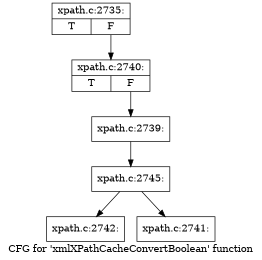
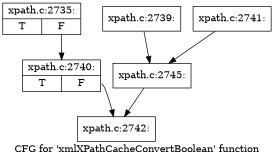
  digraph {
    label="CFG for 'xmlXPathCacheConvertBoolean' function"
    node [shape=record]
    n1 [label="{xpath.c:2735:|{<s0>T|<s1>F}}"]
    n2 [label="{xpath.c:2740:|{<s0>T|<s1>F}}"]
    n3 [label="{xpath.c:2739:}"]
    n4 [label="{xpath.c:2745:}"]
    n5 [label="{xpath.c:2742:}"]
    n6 [label="{xpath.c:2741:}"]
    n1 -> n2 [tailport=s1]
-   n2 -> n3 [tailport=s1]
+   n2 -> n5 [tailport=s1]
    n3 -> n4
    n4 -> n5
-   n4 -> n6
+   n6 -> n4
  }
